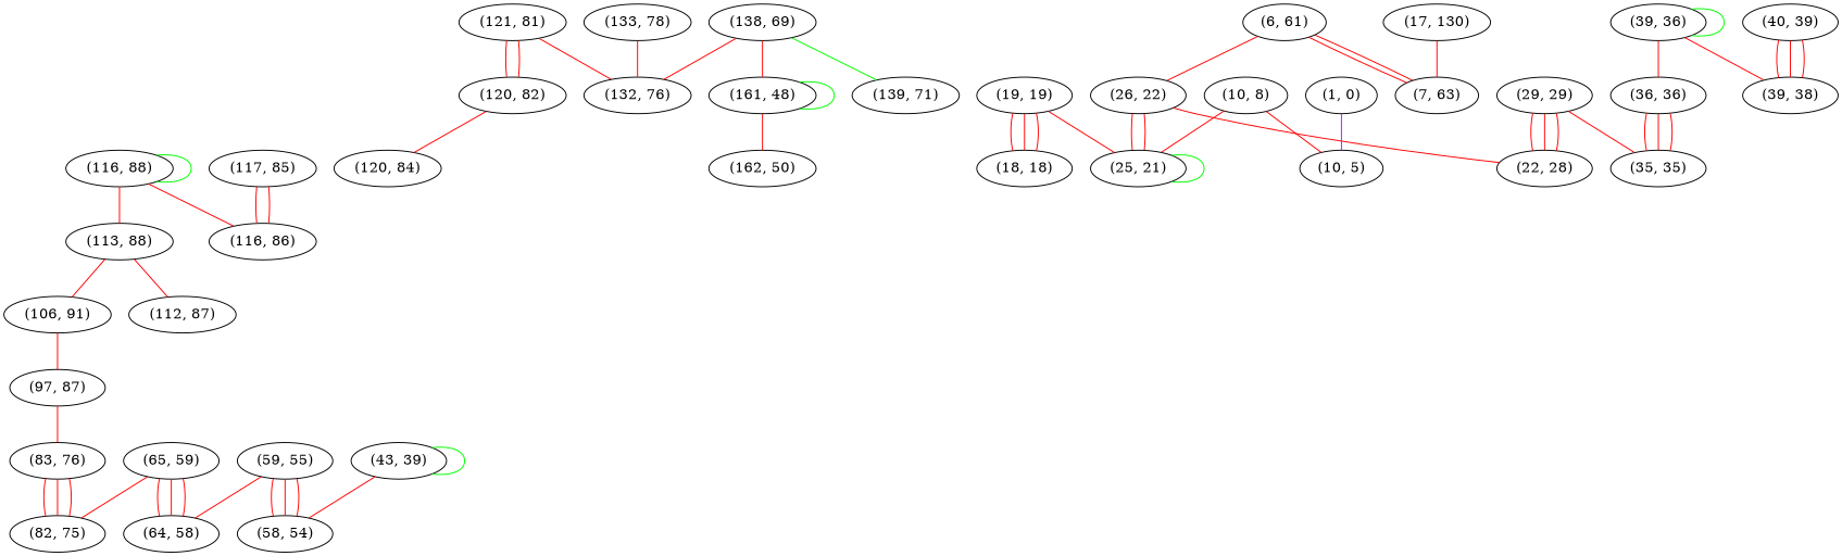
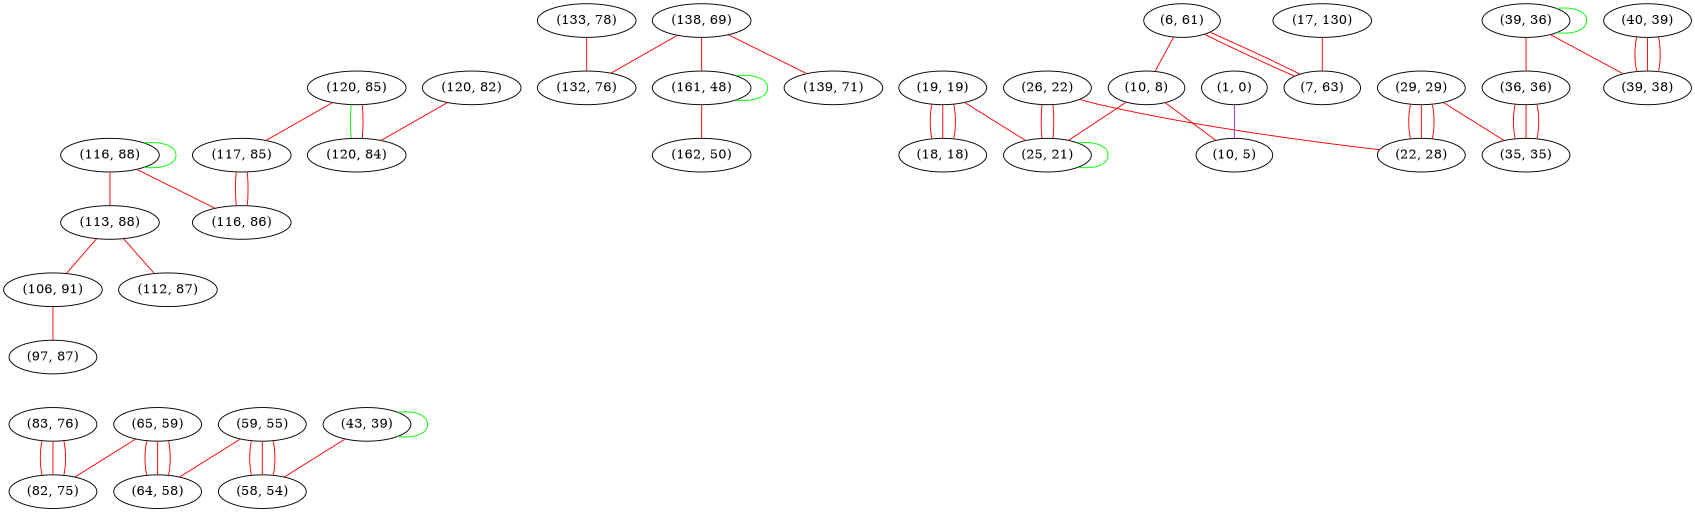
  graph {
    edge [color=red weight=1]
    "(59, 55)"
    "(64, 58)"
    "(58, 54)"
    "(26, 22)"
    "(25, 21)"
    n6 [label="(22, 28)"]
    "(19, 19)"
    "(18, 18)"
    "(6, 61)"
    "(10, 8)"
    "(7, 63)"
    "(10, 5)"
    "(116, 88)"
    "(113, 88)"
    "(116, 86)"
    "(106, 91)"
    "(112, 87)"
    "(65, 59)"
    "(82, 75)"
+   "(120, 85)"
    "(117, 85)"
    "(120, 84)"
    "(138, 69)"
    "(139, 71)"
    "(132, 76)"
    "(161, 48)"
    "(162, 50)"
    "(17, 130)"
    "(133, 78)"
    "(39, 36)"
    "(36, 36)"
    "(39, 38)"
    "(35, 35)"
-   "(121, 81)"
    "(120, 82)"
    n36 [label="(1, 0)"]
    "(97, 87)"
    "(83, 76)"
    "(40, 39)"
    "(43, 39)"
    "(29, 29)"
    "(59, 55)" -- "(64, 58)"
    "(59, 55)" -- "(58, 54)"
    "(59, 55)" -- "(58, 54)"
    "(59, 55)" -- "(58, 54)"
    "(26, 22)" -- "(25, 21)"
    "(26, 22)" -- "(25, 21)"
    "(26, 22)" -- n6
    "(25, 21)" -- "(25, 21)" [color=green weight=2]
    "(19, 19)" -- "(25, 21)"
    "(19, 19)" -- "(18, 18)"
    "(19, 19)" -- "(18, 18)"
    "(19, 19)" -- "(18, 18)"
-   "(6, 61)" -- "(26, 22)"
+   "(6, 61)" -- "(10, 8)"
    "(6, 61)" -- "(7, 63)"
    "(6, 61)" -- "(7, 63)"
    "(10, 8)" -- "(25, 21)"
    "(10, 8)" -- "(10, 5)"
    "(116, 88)" -- "(116, 88)" [color=green weight=2]
    "(116, 88)" -- "(113, 88)"
    "(116, 88)" -- "(116, 86)"
    "(113, 88)" -- "(106, 91)"
    "(113, 88)" -- "(112, 87)"
    "(106, 91)" -- "(97, 87)"
    "(65, 59)" -- "(64, 58)"
    "(65, 59)" -- "(64, 58)"
    "(65, 59)" -- "(64, 58)"
    "(65, 59)" -- "(82, 75)"
+   "(120, 85)" -- "(117, 85)"
+   "(120, 85)" -- "(120, 84)" [color=green weight=2]
+   "(120, 85)" -- "(120, 84)"
    "(117, 85)" -- "(116, 86)"
    "(117, 85)" -- "(116, 86)"
-   "(138, 69)" -- "(139, 71)" [color=green]
+   "(138, 69)" -- "(139, 71)"
    "(138, 69)" -- "(132, 76)"
    "(138, 69)" -- "(161, 48)"
    "(161, 48)" -- "(161, 48)" [color=green weight=2]
    "(161, 48)" -- "(162, 50)"
    "(17, 130)" -- "(7, 63)"
    "(133, 78)" -- "(132, 76)"
    "(39, 36)" -- "(39, 36)" [color=green weight=2]
    "(39, 36)" -- "(36, 36)"
    "(39, 36)" -- "(39, 38)"
    "(36, 36)" -- "(35, 35)"
    "(36, 36)" -- "(35, 35)"
    "(36, 36)" -- "(35, 35)"
-   "(121, 81)" -- "(132, 76)"
-   "(121, 81)" -- "(120, 82)"
-   "(121, 81)" -- "(120, 82)"
    "(120, 82)" -- "(120, 84)"
    n36 -- "(10, 5)" [color=purple weight=4]
-   "(97, 87)" -- "(83, 76)"
    "(83, 76)" -- "(82, 75)"
    "(83, 76)" -- "(82, 75)"
    "(83, 76)" -- "(82, 75)"
    "(40, 39)" -- "(39, 38)"
    "(40, 39)" -- "(39, 38)"
    "(40, 39)" -- "(39, 38)"
    "(43, 39)" -- "(58, 54)"
    "(43, 39)" -- "(43, 39)" [color=green weight=2]
    "(29, 29)" -- n6
    "(29, 29)" -- n6
    "(29, 29)" -- n6
    "(29, 29)" -- "(35, 35)"
  }
